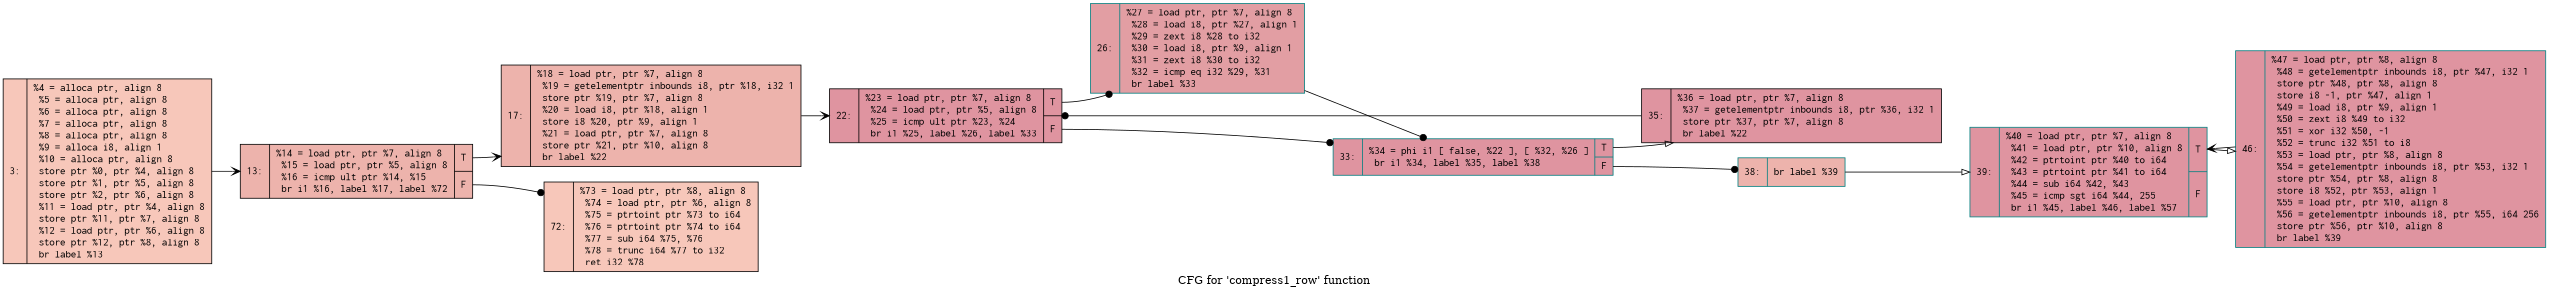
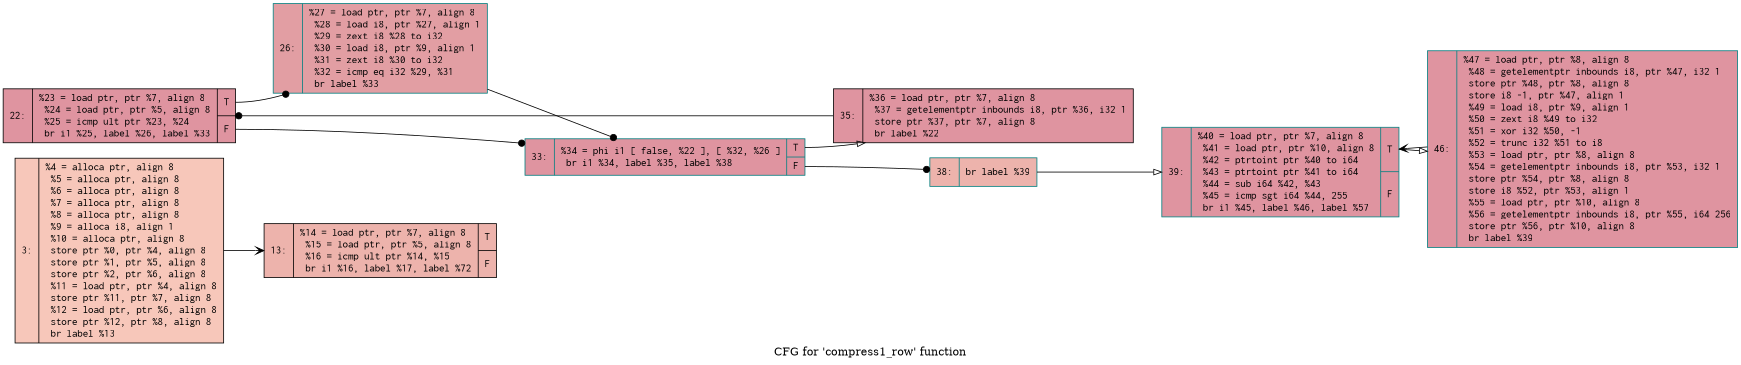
  digraph {
    label="CFG for 'compress1_row' function"
    rankdir=LR
    node [color=black fillcolor="#b70d2870" fontname=Courier shape=record style=filled]
    edge [arrowhead=dot]
    n1 [fillcolor="#ec7f6370" label="{3:\l|  %4 = alloca ptr, align 8\l  %5 = alloca ptr, align 8\l  %6 = alloca ptr, align 8\l  %7 = alloca ptr, align 8\l  %8 = alloca ptr, align 8\l  %9 = alloca i8, align 1\l  %10 = alloca ptr, align 8\l  store ptr %0, ptr %4, align 8\l  store ptr %1, ptr %5, align 8\l  store ptr %2, ptr %6, align 8\l  %11 = load ptr, ptr %4, align 8\l  store ptr %11, ptr %7, align 8\l  %12 = load ptr, ptr %6, align 8\l  store ptr %12, ptr %8, align 8\l  br label %13\l}"]
    n2 [fillcolor="#d6524470" label="{13:\l|  %14 = load ptr, ptr %7, align 8\l  %15 = load ptr, ptr %5, align 8\l  %16 = icmp ult ptr %14, %15\l  br i1 %16, label %17, label %72\l|{<s0>T|<s1>F}}"]
-   n3 [fillcolor="#d6524470" label="{17:\l|  %18 = load ptr, ptr %7, align 8\l  %19 = getelementptr inbounds i8, ptr %18, i32 1\l  store ptr %19, ptr %7, align 8\l  %20 = load i8, ptr %18, align 1\l  store i8 %20, ptr %9, align 1\l  %21 = load ptr, ptr %7, align 8\l  store ptr %21, ptr %10, align 8\l  br label %22\l}"]
-   n4 [fillcolor="#ec7f6370" label="{72:\l|  %73 = load ptr, ptr %8, align 8\l  %74 = load ptr, ptr %6, align 8\l  %75 = ptrtoint ptr %73 to i64\l  %76 = ptrtoint ptr %74 to i64\l  %77 = sub i64 %75, %76\l  %78 = trunc i64 %77 to i32\l  ret i32 %78\l}"]
    n5 [label="{22:\l|  %23 = load ptr, ptr %7, align 8\l  %24 = load ptr, ptr %5, align 8\l  %25 = icmp ult ptr %23, %24\l  br i1 %25, label %26, label %33\l|{<s0>T|<s1>F}}"]
    n6 [color=teal fillcolor="#be242e70" label="{26:\l|  %27 = load ptr, ptr %7, align 8\l  %28 = load i8, ptr %27, align 1\l  %29 = zext i8 %28 to i32\l  %30 = load i8, ptr %9, align 1\l  %31 = zext i8 %30 to i32\l  %32 = icmp eq i32 %29, %31\l  br label %33\l}"]
    n7 [color=teal label="{33:\l|  %34 = phi i1 [ false, %22 ], [ %32, %26 ]\l  br i1 %34, label %35, label %38\l|{<s0>T|<s1>F}}"]
    n8 [label="{35:\l|  %36 = load ptr, ptr %7, align 8\l  %37 = getelementptr inbounds i8, ptr %36, i32 1\l  store ptr %37, ptr %7, align 8\l  br label %22\l}"]
    n9 [color=teal fillcolor="#d6524470" label="{38:\l|  br label %39\l}"]
    n10 [color=teal label="{39:\l|  %40 = load ptr, ptr %7, align 8\l  %41 = load ptr, ptr %10, align 8\l  %42 = ptrtoint ptr %40 to i64\l  %43 = ptrtoint ptr %41 to i64\l  %44 = sub i64 %42, %43\l  %45 = icmp sgt i64 %44, 255\l  br i1 %45, label %46, label %57\l|{<s0>T|<s1>F}}"]
    n11 [color=teal label="{46:\l|  %47 = load ptr, ptr %8, align 8\l  %48 = getelementptr inbounds i8, ptr %47, i32 1\l  store ptr %48, ptr %8, align 8\l  store i8 -1, ptr %47, align 1\l  %49 = load i8, ptr %9, align 1\l  %50 = zext i8 %49 to i32\l  %51 = xor i32 %50, -1\l  %52 = trunc i32 %51 to i8\l  %53 = load ptr, ptr %8, align 8\l  %54 = getelementptr inbounds i8, ptr %53, i32 1\l  store ptr %54, ptr %8, align 8\l  store i8 %52, ptr %53, align 1\l  %55 = load ptr, ptr %10, align 8\l  %56 = getelementptr inbounds i8, ptr %55, i64 256\l  store ptr %56, ptr %10, align 8\l  br label %39\l}"]
    n1 -> n2 [arrowhead=vee]
-   n2 -> n3 [arrowhead=vee tailport=s0]
-   n2 -> n4 [tailport=s1]
-   n3 -> n5 [arrowhead=vee]
    n5 -> n6 [tailport=s0]
    n5 -> n7 [tailport=s1]
    n6 -> n7
    n7 -> n8 [arrowhead=onormal tailport=s0]
    n7 -> n9 [tailport=s1]
    n8 -> n5
    n9 -> n10 [arrowhead=onormal]
    n10 -> n11 [arrowhead=onormal tailport=s0]
    n11 -> n10 [arrowhead=vee]
  }
